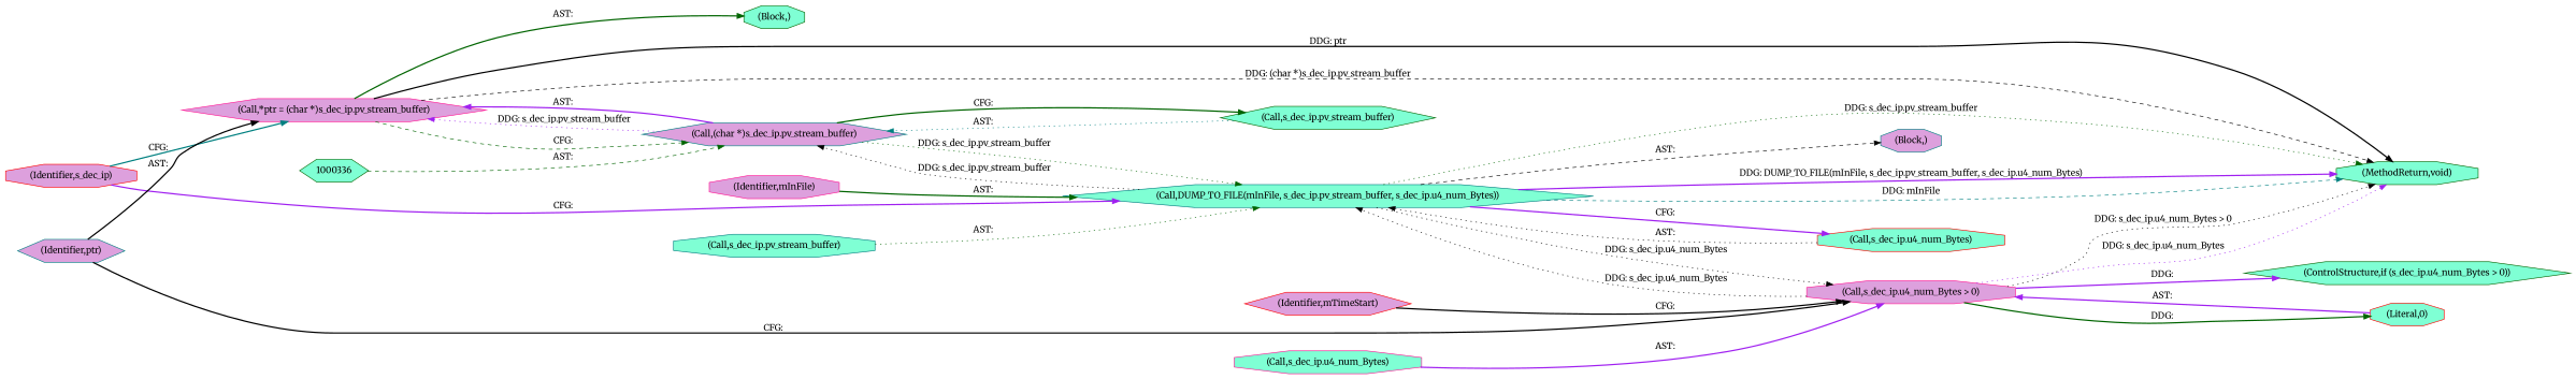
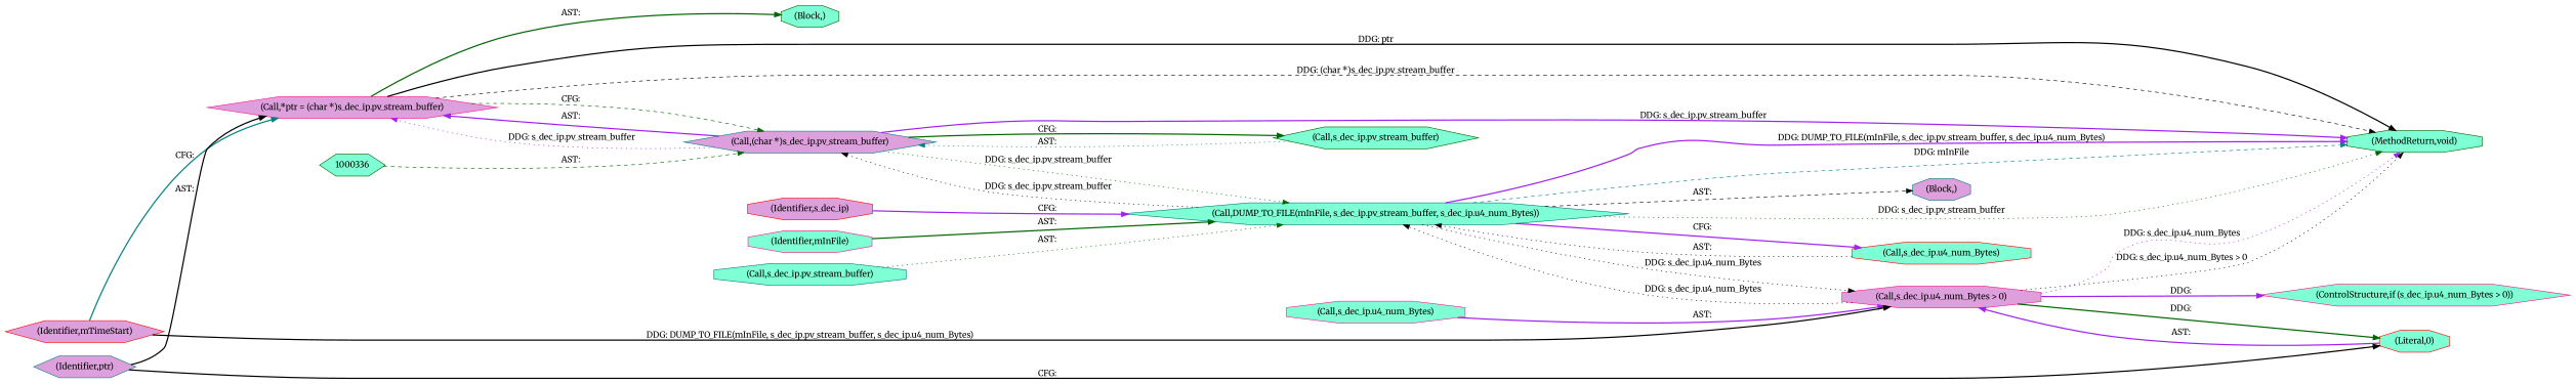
  digraph {
    fontname=Merriweather
    rankdir=LR
    node [color=deeppink fillcolor=aquamarine fontname=Merriweather shape=octagon style=filled]
    edge [color=black fontname=Merriweather style=bold]
    n1 [fillcolor=plum label="(Call,*ptr = (char *)s_dec_ip.pv_stream_buffer)" shape=hexagon]
    n2 [color=teal fillcolor=plum label="(Call,(char *)s_dec_ip.pv_stream_buffer)" shape=hexagon]
    n3 [color=darkgreen label="(Block,)"]
    n4 [color=darkgreen label="(MethodReturn,void)"]
    n5 [color=teal label="(Call,DUMP_TO_FILE(mInFile, s_dec_ip.pv_stream_buffer, s_dec_ip.u4_num_Bytes))" shape=hexagon]
    n6 [color=darkgreen label="(Call,s_dec_ip.pv_stream_buffer)" shape=hexagon]
    n7 [fillcolor=plum label="(Call,s_dec_ip.u4_num_Bytes > 0)"]
    n8 [color=red label="(Call,s_dec_ip.u4_num_Bytes)"]
    n9 [color=teal fillcolor=plum label="(Block,)"]
-   n10 [color=darkgreen label="(ControlStructure,if (s_dec_ip.u4_num_Bytes > 0))" shape=hexagon]
+   n10 [label="(ControlStructure,if (s_dec_ip.u4_num_Bytes > 0))" shape=hexagon]
    n11 [color=red label="(Literal,0)"]
    n12 [label="(Call,s_dec_ip.u4_num_Bytes)"]
    n13 [color=teal label="(Call,s_dec_ip.pv_stream_buffer)"]
    n14 [color=red fillcolor=plum label="(Identifier,s_dec_ip)"]
-   n15 [fillcolor=plum label="(Identifier,mInFile)"]
+   n15 [label="(Identifier,mInFile)"]
    n16 [color=red fillcolor=plum label="(Identifier,mTimeStart)" shape=hexagon]
    n17 [color=teal fillcolor=plum label="(Identifier,ptr)" shape=hexagon]
    n18 [color=darkgreen label=1000336 shape=hexagon]
    n1 -> n2 [color=darkgreen label="CFG: " style=dashed]
    n1 -> n3 [color=darkgreen label="AST: "]
    n1 -> n4 [label="DDG: ptr"]
    n1 -> n4 [label="DDG: (char *)s_dec_ip.pv_stream_buffer" style=dashed]
    n2 -> n1 [color=purple label="AST: "]
    n2 -> n1 [color=purple label="DDG: s_dec_ip.pv_stream_buffer" style=dotted]
+   n2 -> n4 [color=purple label="DDG: s_dec_ip.pv_stream_buffer"]
    n2 -> n5 [color=darkgreen label="DDG: s_dec_ip.pv_stream_buffer" style=dotted]
    n2 -> n6 [color=darkgreen label="CFG: "]
    n5 -> n2 [label="DDG: s_dec_ip.pv_stream_buffer" style=dotted]
    n5 -> n4 [color=darkgreen label="DDG: s_dec_ip.pv_stream_buffer" style=dotted]
    n5 -> n4 [color=purple label="DDG: DUMP_TO_FILE(mInFile, s_dec_ip.pv_stream_buffer, s_dec_ip.u4_num_Bytes)"]
    n5 -> n4 [color=teal label="DDG: mInFile" style=dashed]
    n5 -> n7 [label="DDG: s_dec_ip.u4_num_Bytes" style=dotted]
    n5 -> n8 [color=purple label="CFG: "]
    n5 -> n9 [label="AST: " style=dashed]
    n6 -> n2 [color=teal label="AST: " style=dotted]
    n7 -> n4 [label="DDG: s_dec_ip.u4_num_Bytes > 0" style=dotted]
    n7 -> n4 [color=purple label="DDG: s_dec_ip.u4_num_Bytes" style=dotted]
    n7 -> n5 [label="DDG: s_dec_ip.u4_num_Bytes" style=dotted]
    n7 -> n10 [color=purple label="DDG: "]
    n7 -> n11 [color=darkgreen label="DDG: "]
    n8 -> n5 [label="AST: " style=dotted]
    n11 -> n7 [color=purple label="AST: "]
    n12 -> n7 [color=purple label="AST: "]
    n13 -> n5 [color=darkgreen label="AST: " style=dotted]
    n14 -> n5 [color=purple label="CFG: "]
    n15 -> n5 [color=darkgreen label="AST: "]
-   n14 -> n1 [color=teal label="CFG: "]
-   n16 -> n7 [label="CFG: "]
+   n16 -> n1 [color=teal label="CFG: "]
+   n16 -> n7 [label="DDG: DUMP_TO_FILE(mInFile, s_dec_ip.pv_stream_buffer, s_dec_ip.u4_num_Bytes)"]
    n17 -> n1 [label="AST: "]
-   n17 -> n7 [label="CFG: "]
+   n17 -> n11 [label="CFG: "]
    n18 -> n2 [color=darkgreen label="AST: " style=dashed]
  }
